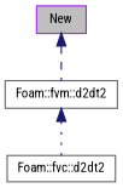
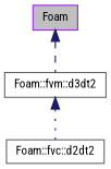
  digraph {
    fontname="Roboto Condensed"
    rankdir=TB
    node [color=gray40 fontname="Roboto Condensed" fontsize=10 shape=record]
    edge [color=midnightblue dir=back fontname="Roboto Condensed" fontsize=10 labelfontname=Helvetica labelfontsize=10]
-   n1 [color=purple fillcolor=grey75 fontcolor=black height=0.2 label=New style=filled width=0.4]
-   n2 [height=0.2 label="Foam::fvm::d2dt2" width=0.4]
+   n1 [color=purple fillcolor=grey75 fontcolor=black height=0.2 label=Foam style=filled width=0.4]
+   n2 [height=0.2 label="Foam::fvm::d3dt2" width=0.4]
    n3 [height=0.2 label="Foam::fvc::d2dt2" width=0.4]
    n1 -> n2 [style=dashed]
    n2 -> n3 [style=dotted]
  }
